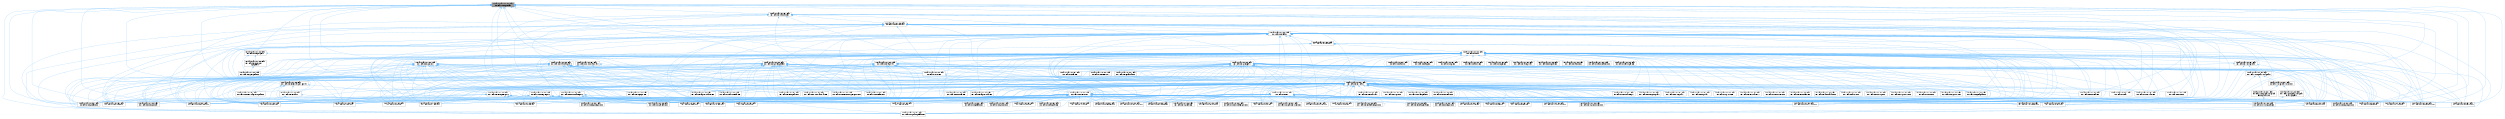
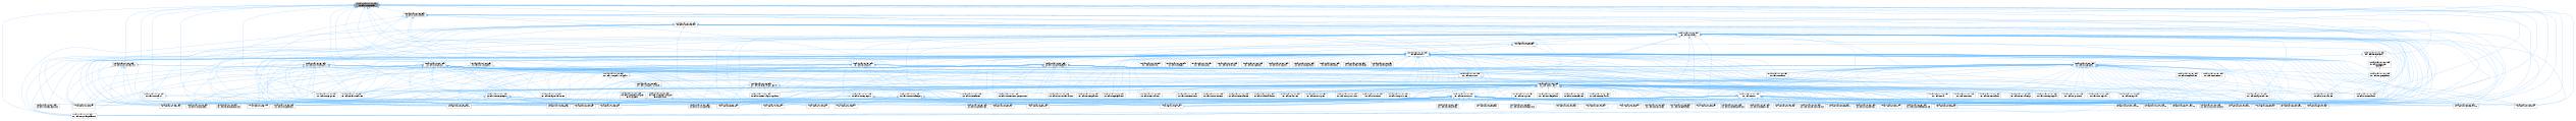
  digraph {
    node [color=grey40 fillcolor=white fontname=Helvetica fontsize=10 shape=box style=filled]
    edge [color=steelblue1 dir=back fontname=Helvetica fontsize=10 labelfontname=Helvetica labelfontsize=10 style=solid]
    n1 [color=gray40 fillcolor=grey60 fontcolor=black height=0.2 label="/home/runner/work/doxygen\l/doxygen/src/classdef.h" width=0.4]
    n2 [height=0.2 label="/home/runner/work/doxygen\l/doxygen/src/classdef.cpp" width=0.4]
    n3 [height=0.2 label="/home/runner/work/doxygen\l/doxygen/src/classlist.h" width=0.4]
    n4 [height=0.2 label="/home/runner/work/doxygen\l/doxygen/src/diagram.cpp" width=0.4]
    n5 [height=0.2 label="/home/runner/work/doxygen\l/doxygen/src/docbookgen.cpp" width=0.4]
    n6 [height=0.2 label="/home/runner/work/doxygen\l/doxygen/src/filedef.cpp" width=0.4]
    n7 [height=0.2 label="/home/runner/work/doxygen\l/doxygen/src/groupdef.cpp" width=0.4]
    n8 [height=0.2 label="/home/runner/work/doxygen\l/doxygen/src/namespacedef.cpp" width=0.4]
    n9 [height=0.2 label="/home/runner/work/doxygen\l/doxygen/src/perlmodgen.cpp" width=0.4]
    n10 [height=0.2 label="/home/runner/work/doxygen\l/doxygen/src/searchindex_js.cpp" width=0.4]
    n11 [height=0.2 label="/home/runner/work/doxygen\l/doxygen/src/util.cpp" width=0.4]
    n12 [height=0.2 label="/home/runner/work/doxygen\l/doxygen/src/context.h" width=0.4]
    n13 [height=0.2 label="/home/runner/work/doxygen\l/doxygen/src/docsets.cpp" width=0.4]
    n14 [height=0.2 label="/home/runner/work/doxygen\l/doxygen/src/dotclassgraph.h" width=0.4]
    n15 [height=0.2 label="/home/runner/work/doxygen\l/doxygen/src/dotgfxhierarchytable.h" width=0.4]
    n16 [height=0.2 label="/home/runner/work/doxygen\l/doxygen/src/dotnode.cpp" width=0.4]
    n17 [height=0.2 label="/home/runner/work/doxygen\l/doxygen/src/ftvhelp.cpp" width=0.4]
    n18 [height=0.2 label="/home/runner/work/doxygen\l/doxygen/src/memberdef.h" width=0.4]
    n19 [height=0.2 label="/home/runner/work/doxygen\l/doxygen/src/membergroup.cpp" width=0.4]
    n20 [height=0.2 label="/home/runner/work/doxygen\l/doxygen/src/memberlist.cpp" width=0.4]
    n21 [height=0.2 label="/home/runner/work/doxygen\l/doxygen/src/vhdlcode.l" width=0.4]
    n22 [height=0.2 label="/home/runner/work/doxygen\l/doxygen/src/symbolresolver.h" width=0.4]
    n23 [height=0.2 label="/home/runner/work/doxygen\l/doxygen/src/translator.h" width=0.4]
    n24 [height=0.2 label="/home/runner/work/doxygen\l/doxygen/src/classlist.cpp" width=0.4]
    n25 [height=0.2 label="/home/runner/work/doxygen\l/doxygen/src/code.l" width=0.4]
    n26 [height=0.2 label="/home/runner/work/doxygen\l/doxygen/src/context.cpp" width=0.4]
    n27 [height=0.2 label="/home/runner/work/doxygen\l/doxygen/src/defgen.cpp" width=0.4]
    n28 [height=0.2 label="/home/runner/work/doxygen\l/doxygen/src/docparser.cpp" width=0.4]
    n29 [height=0.2 label="/home/runner/work/doxygen\l/doxygen/src/dotgfxhierarchytable.cpp" width=0.4]
    n30 [height=0.2 label="/home/runner/work/doxygen\l/doxygen/src/dotgroupcollaboration.cpp" width=0.4]
    n31 [height=0.2 label="/home/runner/work/doxygen\l/doxygen/src/doxygen.cpp" width=0.4]
    n32 [height=0.2 label="/home/runner/work/doxygen\l/doxygen/src/fortrancode.l" width=0.4]
    n33 [height=0.2 label="/home/runner/work/doxygen\l/doxygen/src/index.cpp" width=0.4]
    n34 [height=0.2 label="/home/runner/work/doxygen\l/doxygen/src/latexgen.cpp" width=0.4]
    n35 [height=0.2 label="/home/runner/work/doxygen\l/doxygen/src/pycode.l" width=0.4]
    n36 [height=0.2 label="/home/runner/work/doxygen\l/doxygen/src/rtfgen.cpp" width=0.4]
    n37 [height=0.2 label="/home/runner/work/doxygen\l/doxygen/src/xmlgen.cpp" width=0.4]
    n38 [height=0.2 label="/home/runner/work/doxygen\l/doxygen/src/doxygen.h" width=0.4]
    n39 [height=0.2 label="/home/runner/work/doxygen\l/doxygen/src/dotclassgraph.cpp" width=0.4]
    n40 [height=0.2 label="/home/runner/work/doxygen\l/doxygen/src/htmlgen.cpp" width=0.4]
    n41 [height=0.2 label="/home/runner/work/doxygen\l/doxygen/src/vhdldocgen.cpp" width=0.4]
    n42 [height=0.2 label="/home/runner/work/doxygen\l/doxygen/src/dotcallgraph.h" width=0.4]
    n43 [height=0.2 label="/home/runner/work/doxygen\l/doxygen/src/memberdef.cpp" width=0.4]
    n44 [height=0.2 label="/home/runner/work/doxygen\l/doxygen/src/htmldocvisitor.cpp" width=0.4]
    n45 [height=0.2 label="/home/runner/work/doxygen\l/doxygen/src/htmlhelp.cpp" width=0.4]
    n46 [height=0.2 label="/home/runner/work/doxygen\l/doxygen/src/memberlist.h" width=0.4]
    n47 [height=0.2 label="/home/runner/work/doxygen\l/doxygen/src/qhp.cpp" width=0.4]
    n48 [height=0.2 label="/home/runner/work/doxygen\l/doxygen/src/membername.h" width=0.4]
    n49 [height=0.2 label="/home/runner/work/doxygen\l/doxygen/src/symbolresolver.cpp" width=0.4]
    n50 [height=0.2 label="/home/runner/work/doxygen\l/doxygen/src/language.cpp" width=0.4]
    n51 [height=0.2 label="/home/runner/work/doxygen\l/doxygen/src/language.h" width=0.4]
    n52 [height=0.2 label="/home/runner/work/doxygen\l/doxygen/src/translator\l_adapter.h" width=0.4]
    n53 [height=0.2 label="/home/runner/work/doxygen\l/doxygen/src/dotcallgraph.cpp" width=0.4]
    n54 [height=0.2 label="/home/runner/work/doxygen\l/doxygen/src/definition.cpp" width=0.4]
    n55 [height=0.2 label="/home/runner/work/doxygen\l/doxygen/src/filedef.h" width=0.4]
    n56 [height=0.2 label="/home/runner/work/doxygen\l/doxygen/src/sqlcode.l" width=0.4]
    n57 [height=0.2 label="/home/runner/work/doxygen\l/doxygen/src/xmlcode.l" width=0.4]
    n58 [height=0.2 label="/home/runner/work/doxygen\l/doxygen/src/commentcnv.l" width=0.4]
    n59 [height=0.2 label="/home/runner/work/doxygen\l/doxygen/src/commentscan.l" width=0.4]
    n60 [height=0.2 label="/home/runner/work/doxygen\l/doxygen/src/conceptdef.cpp" width=0.4]
    n61 [height=0.2 label="/home/runner/work/doxygen\l/doxygen/src/dirdef.cpp" width=0.4]
    n62 [height=0.2 label="/home/runner/work/doxygen\l/doxygen/src/docbookvisitor.cpp" width=0.4]
+   n63 [height=0.2 label="/home/runner/work/doxygen\l/doxygen/src/docgroup.cpp" width=0.4]
    n64 [height=0.2 label="/home/runner/work/doxygen\l/doxygen/src/docnode.cpp" width=0.4]
    n65 [height=0.2 label="/home/runner/work/doxygen\l/doxygen/src/doctokenizer.l" width=0.4]
    n66 [height=0.2 label="/home/runner/work/doxygen\l/doxygen/src/docvisitor.cpp" width=0.4]
    n67 [height=0.2 label="/home/runner/work/doxygen\l/doxygen/src/dot.cpp" width=0.4]
    n68 [height=0.2 label="/home/runner/work/doxygen\l/doxygen/src/dot.h" width=0.4]
    n69 [height=0.2 label="/home/runner/work/doxygen\l/doxygen/src/dotfilepatcher.cpp" width=0.4]
    n70 [height=0.2 label="/home/runner/work/doxygen\l/doxygen/src/dotgraph.cpp" width=0.4]
    n71 [height=0.2 label="/home/runner/work/doxygen\l/doxygen/src/dotlegendgraph.cpp" width=0.4]
    n72 [height=0.2 label="/home/runner/work/doxygen\l/doxygen/src/dotrunner.cpp" width=0.4]
    n73 [height=0.2 label="/home/runner/work/doxygen\l/doxygen/src/latexdocvisitor.cpp" width=0.4]
    n74 [height=0.2 label="/home/runner/work/doxygen\l/doxygen/src/mandocvisitor.cpp" width=0.4]
    n75 [height=0.2 label="/home/runner/work/doxygen\l/doxygen/src/rtfdocvisitor.cpp" width=0.4]
    n76 [height=0.2 label="/home/runner/work/doxygen\l/doxygen/src/xmldocvisitor.cpp" width=0.4]
    n77 [height=0.2 label="/home/runner/work/doxygen\l/doxygen/src/dotdirdeps.cpp" width=0.4]
    n78 [height=0.2 label="/home/runner/work/doxygen\l/doxygen/src/eclipsehelp.cpp" width=0.4]
    n79 [height=0.2 label="/home/runner/work/doxygen\l/doxygen/src/entry.cpp" width=0.4]
    n80 [height=0.2 label="/home/runner/work/doxygen\l/doxygen/src/formula.cpp" width=0.4]
    n81 [height=0.2 label="/home/runner/work/doxygen\l/doxygen/src/fortranscanner.l" width=0.4]
    n82 [height=0.2 label="/home/runner/work/doxygen\l/doxygen/src/layout.cpp" width=0.4]
    n83 [height=0.2 label="/home/runner/work/doxygen\l/doxygen/src/lexcode.l" width=0.4]
    n84 [height=0.2 label="/home/runner/work/doxygen\l/doxygen/src/main.cpp" width=0.4]
    n85 [height=0.2 label="/home/runner/work/doxygen\l/doxygen/src/mangen.cpp" width=0.4]
    n86 [height=0.2 label="/home/runner/work/doxygen\l/doxygen/src/markdown.cpp" width=0.4]
    n87 [height=0.2 label="/home/runner/work/doxygen\l/doxygen/src/message.cpp" width=0.4]
    n88 [height=0.2 label="/home/runner/work/doxygen\l/doxygen/src/msc.cpp" width=0.4]
    n89 [height=0.2 label="/home/runner/work/doxygen\l/doxygen/src/outputgen.cpp" width=0.4]
    n90 [height=0.2 label="/home/runner/work/doxygen\l/doxygen/src/outputlist.cpp" width=0.4]
    n91 [height=0.2 label="/home/runner/work/doxygen\l/doxygen/src/outputlist.h" width=0.4]
    n92 [height=0.2 label="/home/runner/work/doxygen\l/doxygen/src/pagedef.cpp" width=0.4]
    n93 [height=0.2 label="/home/runner/work/doxygen\l/doxygen/src/tooltip.cpp" width=0.4]
    n94 [height=0.2 label="/home/runner/work/doxygen\l/doxygen/src/vhdljjparser.cpp" width=0.4]
    n95 [height=0.2 label="/home/runner/work/doxygen\l/doxygen/src/plantuml.cpp" width=0.4]
    n96 [height=0.2 label="/home/runner/work/doxygen\l/doxygen/src/pre.l" width=0.4]
    n97 [height=0.2 label="/home/runner/work/doxygen\l/doxygen/src/pyscanner.l" width=0.4]
    n98 [height=0.2 label="/home/runner/work/doxygen\l/doxygen/src/scanner.l" width=0.4]
    n99 [height=0.2 label="/home/runner/work/doxygen\l/doxygen/src/searchindex.cpp" width=0.4]
    n100 [height=0.2 label="/home/runner/work/doxygen\l/doxygen/src/tagreader.cpp" width=0.4]
    n101 [height=0.2 label="/home/runner/work/doxygen\l/doxygen/src/conceptdef.h" width=0.4]
    n102 [height=0.2 label="/home/runner/work/doxygen\l/doxygen/src/dotincldepgraph.h" width=0.4]
    n103 [height=0.2 label="/home/runner/work/doxygen\l/doxygen/src/namespacedef.h" width=0.4]
    n104 [height=0.2 label="/home/runner/work/doxygen\l/doxygen/src/fileparser.cpp" width=0.4]
    n105 [height=0.2 label="/home/runner/work/doxygen\l/doxygen/src/util.h" width=0.4]
    n106 [height=0.2 label="/home/runner/work/doxygen\l/doxygen/src/dotincldepgraph.cpp" width=0.4]
    n107 [height=0.2 label="/home/runner/work/doxygen\l/doxygen/src/cite.cpp" width=0.4]
    n108 [height=0.2 label="/home/runner/work/doxygen\l/doxygen/src/declinfo.l" width=0.4]
    n109 [height=0.2 label="/home/runner/work/doxygen\l/doxygen/src/defargs.l" width=0.4]
    n110 [height=0.2 label="/home/runner/work/doxygen\l/doxygen/src/dia.cpp" width=0.4]
    n111 [height=0.2 label="/home/runner/work/doxygen\l/doxygen/src/emoji.cpp" width=0.4]
    n112 [height=0.2 label="/home/runner/work/doxygen\l/doxygen/src/filename.h" width=0.4]
    n113 [height=0.2 label="/home/runner/work/doxygen\l/doxygen/src/htags.cpp" width=0.4]
    n114 [height=0.2 label="/home/runner/work/doxygen\l/doxygen/src/lexscanner.l" width=0.4]
    n115 [height=0.2 label="/home/runner/work/doxygen\l/doxygen/src/portable.cpp" width=0.4]
    n116 [height=0.2 label="/home/runner/work/doxygen\l/doxygen/src/reflist.cpp" width=0.4]
    n117 [height=0.2 label="/home/runner/work/doxygen\l/doxygen/src/resourcemgr.cpp" width=0.4]
    n118 [height=0.2 label="/home/runner/work/doxygen\l/doxygen/src/template.cpp" width=0.4]
    n119 [height=0.2 label="/home/runner/work/doxygen\l/doxygen/src/vhdljjparser.h" width=0.4]
    n120 [height=0.2 label="/home/runner/work/doxygen\l/doxygen/vhdlparser/VhdlParser.h" width=0.4]
    n121 [height=0.2 label="/home/runner/work/doxygen\l/doxygen/vhdlparser/VhdlParser\lErrorHandler.hpp" width=0.4]
    n122 [height=0.2 label="/home/runner/work/doxygen\l/doxygen/vhdlparser/vhdlstring.h" width=0.4]
    n123 [height=0.2 label="/home/runner/work/doxygen\l/doxygen/vhdlparser/VhdlParser\lTokenManager.h" width=0.4]
    n124 [height=0.2 label="/home/runner/work/doxygen\l/doxygen/src/configimpl.l" width=0.4]
    n125 [height=0.2 label="/home/runner/work/doxygen\l/doxygen/src/datetime.cpp" width=0.4]
    n1 -> n2
    n1 -> n3
    n1 -> n4
    n1 -> n5
    n1 -> n6
    n1 -> n7
    n1 -> n8
    n1 -> n9
    n1 -> n10
    n1 -> n11
    n1 -> n12
    n1 -> n13
    n1 -> n14
    n1 -> n15
    n1 -> n16
    n1 -> n17
    n1 -> n18
    n1 -> n19
    n1 -> n20
    n1 -> n21
    n1 -> n22
    n1 -> n23
    n3 -> n2
    n3 -> n4
    n3 -> n5
    n3 -> n6
    n3 -> n7
    n3 -> n8
    n3 -> n9
    n3 -> n10
    n3 -> n11
    n3 -> n14
    n3 -> n24
    n3 -> n25
    n3 -> n26
    n3 -> n27
    n3 -> n28
    n3 -> n29
    n3 -> n30
    n3 -> n31
    n3 -> n32
    n3 -> n33
    n3 -> n34
    n3 -> n35
    n3 -> n36
    n3 -> n37
    n11 -> n38
    n12 -> n26
    n12 -> n31
    n14 -> n2
    n14 -> n5
    n14 -> n26
    n14 -> n27
    n14 -> n34
    n14 -> n36
    n14 -> n37
    n14 -> n39
    n14 -> n40
    n15 -> n12
    n15 -> n26
    n15 -> n29
    n15 -> n33
    n15 -> n40
    n18 -> n5
    n18 -> n6
    n18 -> n13
    n18 -> n37
    n18 -> n41
    n18 -> n42
    n18 -> n43
    n18 -> n44
    n18 -> n45
    n18 -> n46
    n18 -> n47
    n18 -> n48
    n22 -> n2
    n22 -> n11
    n22 -> n25
    n22 -> n31
    n22 -> n35
    n22 -> n49
    n23 -> n50
    n23 -> n51
    n23 -> n52
    n38 -> n2
    n38 -> n4
    n38 -> n5
    n38 -> n6
    n38 -> n7
    n38 -> n8
    n38 -> n9
    n38 -> n10
    n38 -> n13
    n38 -> n16
    n38 -> n17
    n38 -> n19
    n38 -> n20
    n38 -> n21
    n38 -> n24
    n38 -> n25
    n38 -> n26
    n38 -> n27
    n38 -> n28
    n38 -> n29
    n38 -> n30
    n38 -> n31
    n38 -> n32
    n38 -> n33
    n38 -> n34
    n38 -> n35
    n38 -> n36
    n38 -> n37
    n38 -> n40
    n38 -> n41
    n38 -> n43
    n38 -> n44
    n38 -> n45
    n38 -> n47
    n38 -> n49
    n38 -> n54
    n38 -> n56
    n38 -> n57
    n38 -> n58
    n38 -> n59
    n38 -> n60
    n38 -> n61
    n38 -> n62
+   n38 -> n63
    n38 -> n64
    n38 -> n65
    n38 -> n66
    n38 -> n67
    n38 -> n68
    n38 -> n69
    n38 -> n70
    n38 -> n71
    n38 -> n72
    n38 -> n73
    n38 -> n74
    n38 -> n75
    n38 -> n76
    n38 -> n77
    n38 -> n78
    n38 -> n79
    n38 -> n80
    n38 -> n81
    n38 -> n82
    n38 -> n83
    n38 -> n84
    n38 -> n85
    n38 -> n86
    n38 -> n87
    n38 -> n88
    n38 -> n89
    n38 -> n90
    n38 -> n91
    n38 -> n92
    n38 -> n93
    n38 -> n94
    n38 -> n95
    n38 -> n96
    n38 -> n97
    n38 -> n98
    n38 -> n99
    n38 -> n100
    n42 -> n5
    n42 -> n26
    n42 -> n34
    n42 -> n36
    n42 -> n40
    n42 -> n43
    n42 -> n53
    n46 -> n2
    n46 -> n5
    n46 -> n6
    n46 -> n7
    n46 -> n8
    n46 -> n9
    n46 -> n11
    n46 -> n12
    n46 -> n16
    n46 -> n19
    n46 -> n20
    n46 -> n27
    n46 -> n31
    n46 -> n33
    n46 -> n37
    n46 -> n38
    n46 -> n41
    n46 -> n43
    n46 -> n53
    n46 -> n54
    n46 -> n55
    n48 -> n2
    n48 -> n5
    n48 -> n7
    n48 -> n8
    n48 -> n9
    n48 -> n10
    n48 -> n11
    n48 -> n21
    n48 -> n25
    n48 -> n26
    n48 -> n31
    n48 -> n32
    n48 -> n35
    n48 -> n37
    n48 -> n41
    n48 -> n43
    n48 -> n56
    n48 -> n57
    n51 -> n2
    n51 -> n5
    n51 -> n6
    n51 -> n7
    n51 -> n10
    n51 -> n11
    n51 -> n16
    n51 -> n17
    n51 -> n19
    n51 -> n20
    n51 -> n24
    n51 -> n26
    n51 -> n29
    n51 -> n31
    n51 -> n33
    n51 -> n34
    n51 -> n36
    n51 -> n37
    n51 -> n40
    n51 -> n41
    n51 -> n43
    n51 -> n44
    n51 -> n45
    n51 -> n50
    n51 -> n54
    n51 -> n59
    n51 -> n60
    n51 -> n61
    n51 -> n62
    n51 -> n64
    n51 -> n67
    n51 -> n71
    n51 -> n73
    n51 -> n74
    n51 -> n75
    n51 -> n76
    n51 -> n81
    n51 -> n82
    n51 -> n85
    n51 -> n92
    n51 -> n94
    n51 -> n97
    n51 -> n98
    n51 -> n99
    n51 -> n107
    n51 -> n124
    n51 -> n125
    n52 -> n50
    n54 -> n8
    n55 -> n2
    n55 -> n6
    n55 -> n7
    n55 -> n11
    n55 -> n13
    n55 -> n17
    n55 -> n19
    n55 -> n20
    n55 -> n21
    n55 -> n25
    n55 -> n26
    n55 -> n27
    n55 -> n28
    n55 -> n32
    n55 -> n33
    n55 -> n35
    n55 -> n43
    n55 -> n44
    n55 -> n45
    n55 -> n54
    n55 -> n56
    n55 -> n57
    n55 -> n61
    n55 -> n62
    n55 -> n73
    n55 -> n74
    n55 -> n75
    n55 -> n76
    n55 -> n83
    n55 -> n93
    n55 -> n96
    n55 -> n99
    n55 -> n100
    n55 -> n101
    n55 -> n102
    n55 -> n103
    n68 -> n2
    n68 -> n5
    n68 -> n6
    n68 -> n7
    n68 -> n26
    n68 -> n27
    n68 -> n31
    n68 -> n33
    n68 -> n34
    n68 -> n36
    n68 -> n37
    n68 -> n40
    n68 -> n43
    n68 -> n44
    n68 -> n61
    n68 -> n62
    n68 -> n67
    n68 -> n69
    n68 -> n70
    n68 -> n71
    n68 -> n72
    n68 -> n73
    n68 -> n74
    n68 -> n75
    n68 -> n76
    n91 -> n2
    n91 -> n5
    n91 -> n6
    n91 -> n7
    n91 -> n8
    n91 -> n11
    n91 -> n17
    n91 -> n19
    n91 -> n20
    n91 -> n21
    n91 -> n24
    n91 -> n25
    n91 -> n26
    n91 -> n31
    n91 -> n32
    n91 -> n33
    n91 -> n34
    n91 -> n35
    n91 -> n36
    n91 -> n37
    n91 -> n40
    n91 -> n41
    n91 -> n43
    n91 -> n44
    n91 -> n54
    n91 -> n56
    n91 -> n57
    n91 -> n60
    n91 -> n61
    n91 -> n73
    n91 -> n83
    n91 -> n85
    n91 -> n90
    n91 -> n92
    n91 -> n93
    n91 -> n94
    n91 -> n104
    n101 -> n6
    n101 -> n8
    n101 -> n31
    n101 -> n60
    n101 -> n105
    n102 -> n5
    n102 -> n6
    n102 -> n26
    n102 -> n34
    n102 -> n36
    n102 -> n37
    n102 -> n40
    n102 -> n106
    n103 -> n2
    n103 -> n5
    n103 -> n6
    n103 -> n7
    n103 -> n8
    n103 -> n9
    n103 -> n10
    n103 -> n11
    n103 -> n13
    n103 -> n19
    n103 -> n20
    n103 -> n25
    n103 -> n26
    n103 -> n27
    n103 -> n28
    n103 -> n30
    n103 -> n31
    n103 -> n32
    n103 -> n33
    n103 -> n34
    n103 -> n35
    n103 -> n36
    n103 -> n37
    n103 -> n41
    n103 -> n43
    n103 -> n49
    n103 -> n54
    n103 -> n60
    n103 -> n64
    n103 -> n92
    n105 -> n2
    n105 -> n4
    n105 -> n5
    n105 -> n6
    n105 -> n7
    n105 -> n8
    n105 -> n9
    n105 -> n10
    n105 -> n11
    n105 -> n13
    n105 -> n16
    n105 -> n17
    n105 -> n19
    n105 -> n20
    n105 -> n21
    n105 -> n24
    n105 -> n25
    n105 -> n26
    n105 -> n27
    n105 -> n28
    n105 -> n29
    n105 -> n30
    n105 -> n31
    n105 -> n32
    n105 -> n33
    n105 -> n34
    n105 -> n35
    n105 -> n36
    n105 -> n37
    n105 -> n39
    n105 -> n40
    n105 -> n41
    n105 -> n43
    n105 -> n44
    n105 -> n45
    n105 -> n47
    n105 -> n49
    n105 -> n50
    n105 -> n53
    n105 -> n54
    n105 -> n56
    n105 -> n57
    n105 -> n58
    n105 -> n59
    n105 -> n60
    n105 -> n61
    n105 -> n62
+   n105 -> n63
    n105 -> n64
    n105 -> n66
    n105 -> n67
    n105 -> n69
    n105 -> n70
    n105 -> n71
    n105 -> n72
    n105 -> n73
    n105 -> n74
    n105 -> n75
    n105 -> n76
    n105 -> n77
    n105 -> n78
    n105 -> n79
    n105 -> n80
    n105 -> n81
    n105 -> n82
    n105 -> n85
    n105 -> n86
    n105 -> n88
    n105 -> n92
    n105 -> n93
    n105 -> n94
    n105 -> n95
    n105 -> n96
    n105 -> n97
    n105 -> n98
    n105 -> n99
    n105 -> n100
    n105 -> n106
    n105 -> n107
    n105 -> n108
    n105 -> n109
    n105 -> n110
    n105 -> n111
    n105 -> n112
    n105 -> n113
    n105 -> n114
    n105 -> n115
    n105 -> n116
    n105 -> n117
    n105 -> n118
    n105 -> n119
    n112 -> n5
    n112 -> n6
    n112 -> n9
    n112 -> n10
    n112 -> n11
    n112 -> n25
    n112 -> n26
    n112 -> n27
    n112 -> n31
    n112 -> n33
    n112 -> n34
    n112 -> n36
    n112 -> n37
    n112 -> n41
    n112 -> n61
    n112 -> n62
    n112 -> n76
    n112 -> n100
    n119 -> n31
    n119 -> n41
    n119 -> n94
    n119 -> n120
    n120 -> n41
    n120 -> n121
    n120 -> n122
    n121 -> n94
    n122 -> n121
    n122 -> n123
    n123 -> n94
  }
